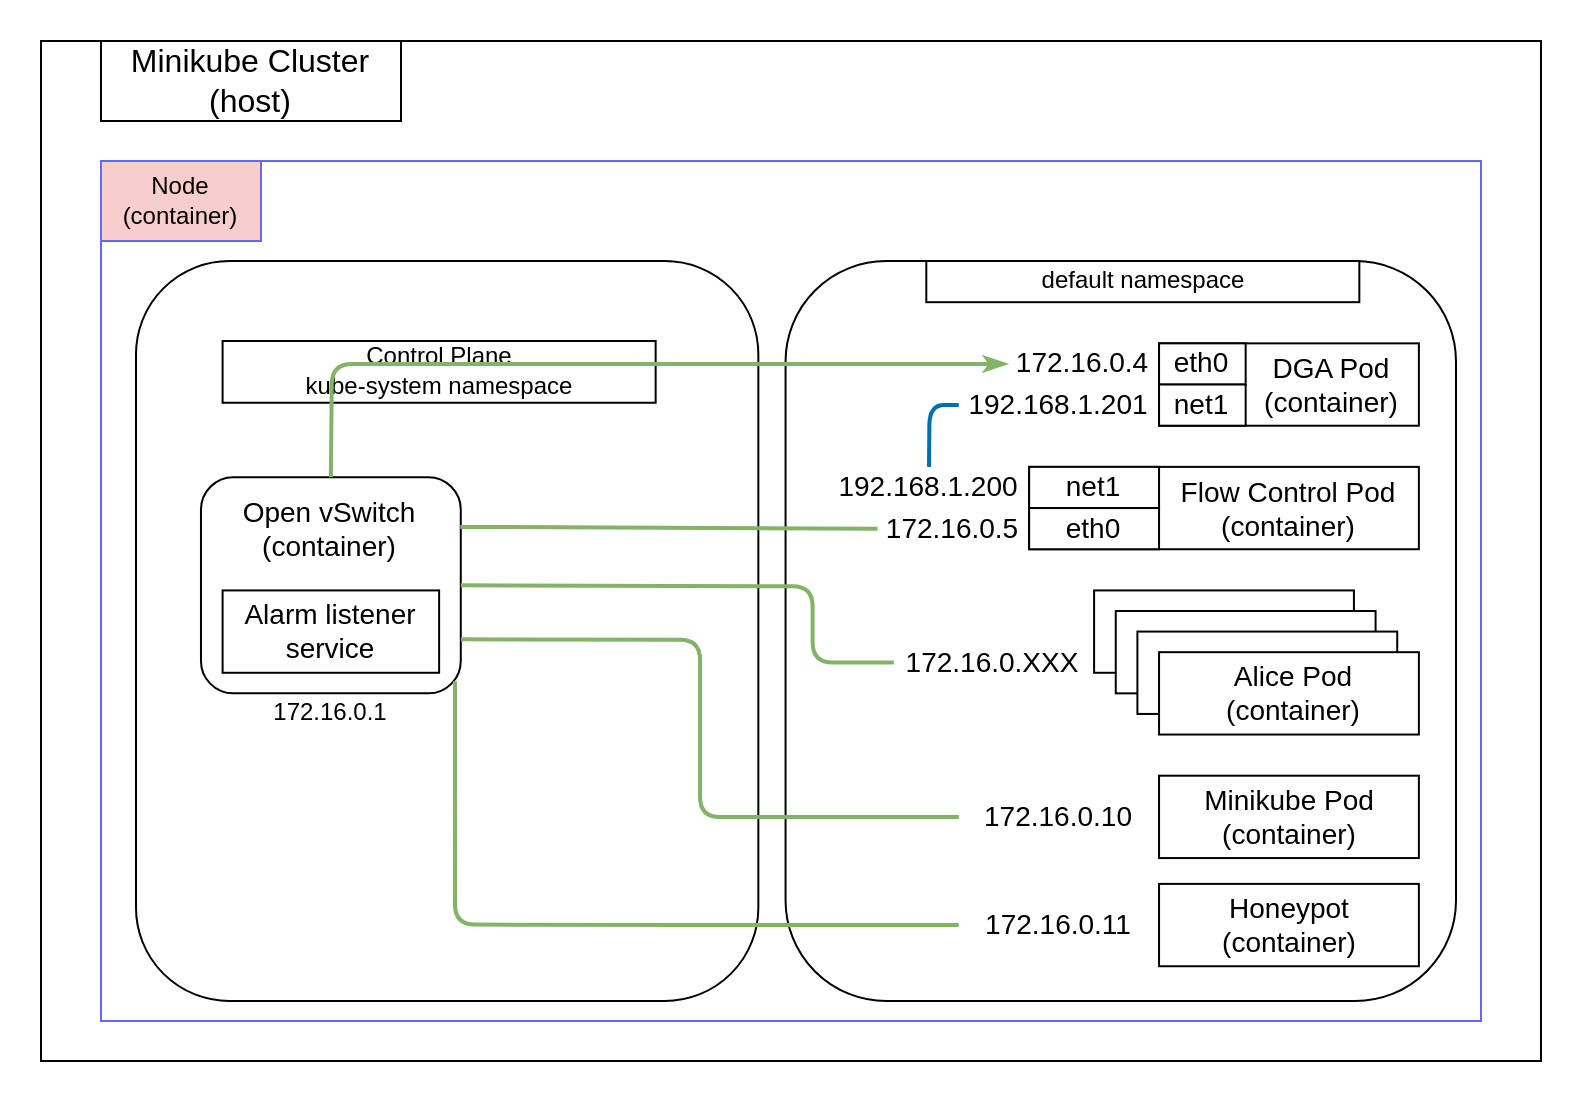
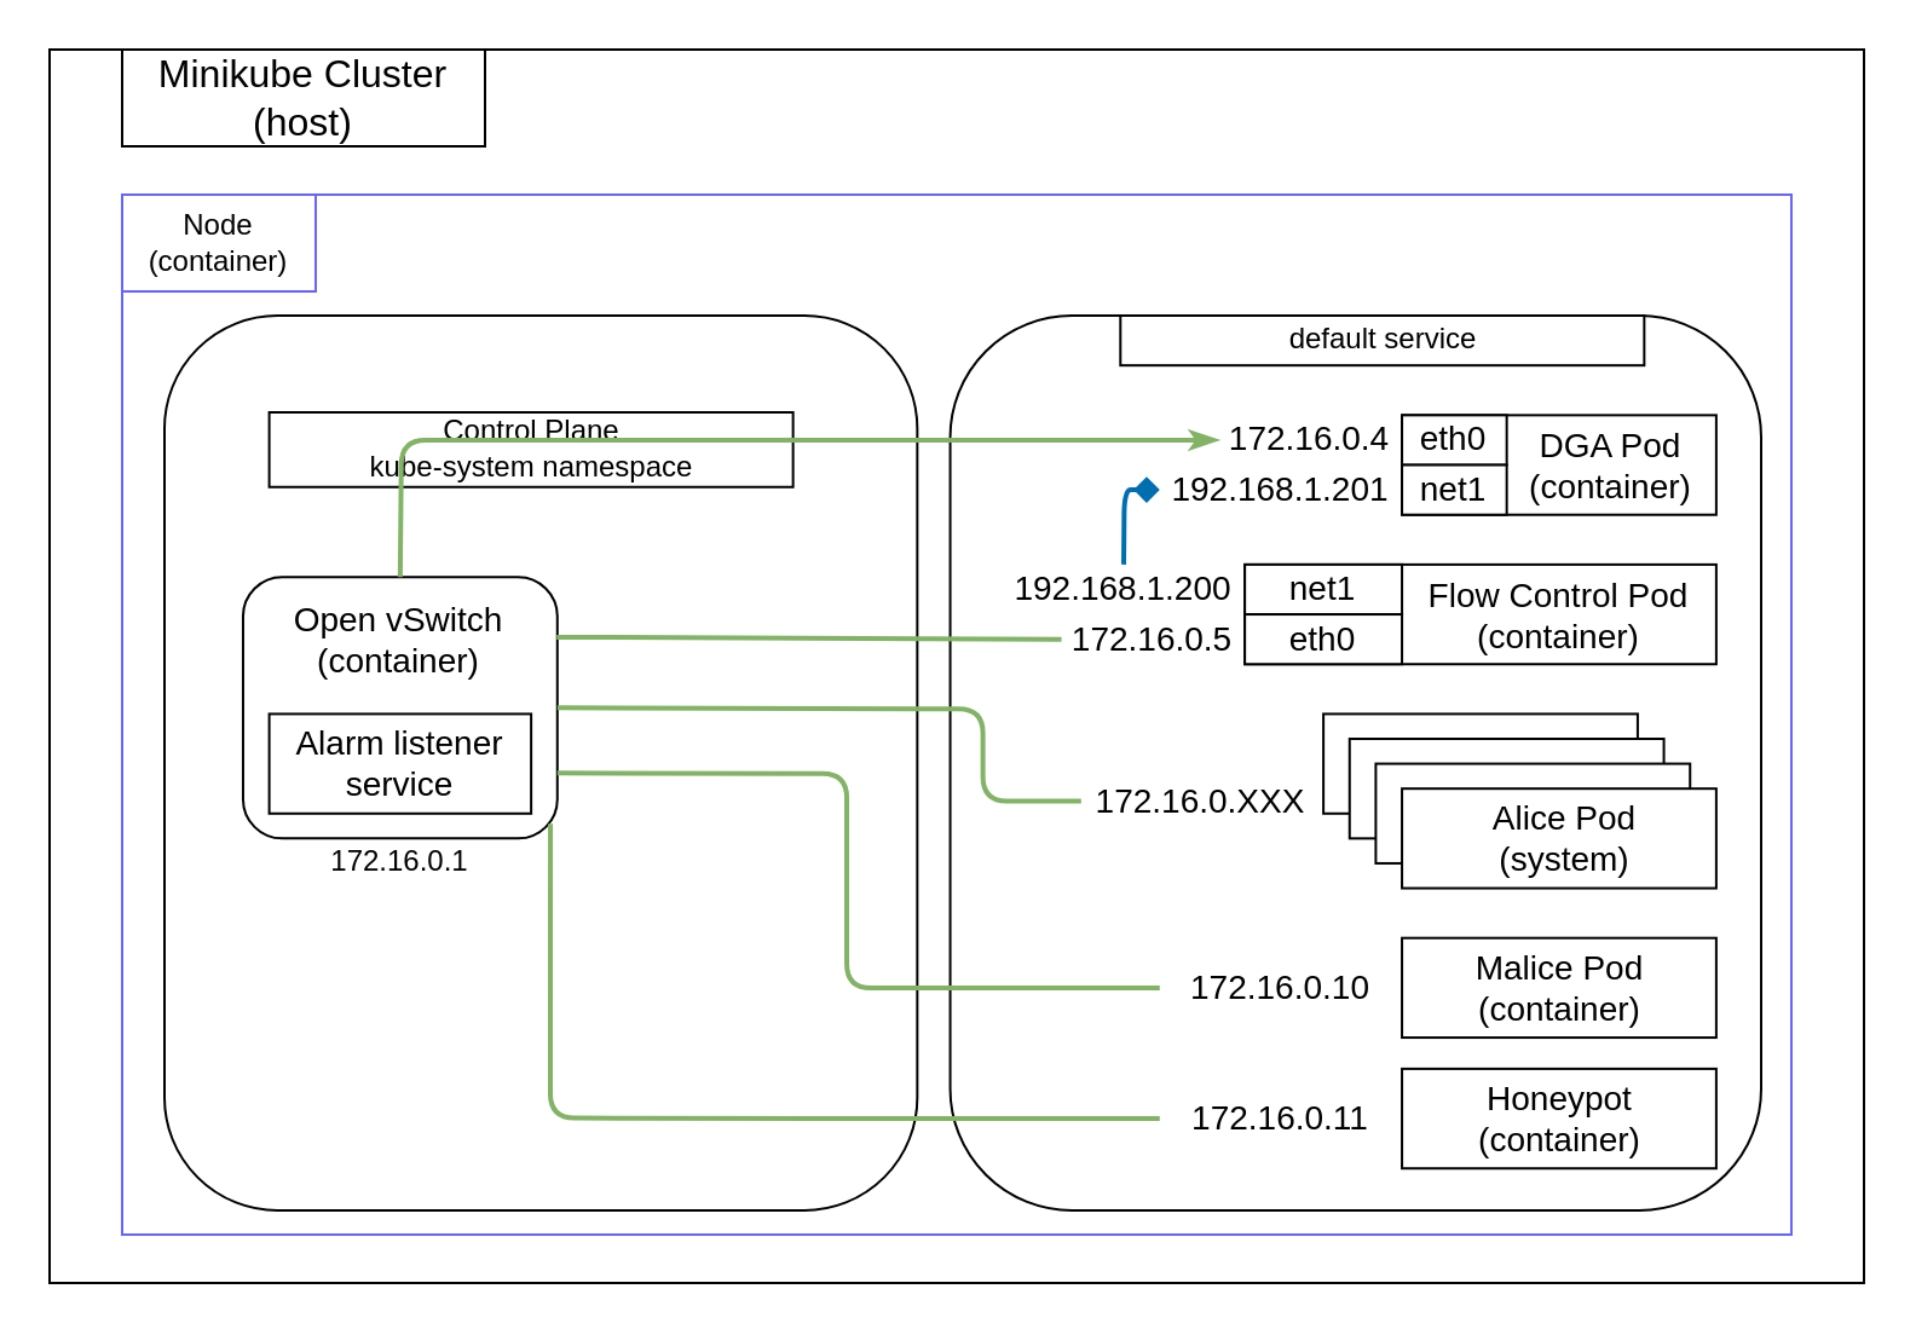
  <mxCell id="0" />
  <mxCell id="1" parent="0" />
  <mxCell id="2" value="" style="rounded=0;whiteSpace=wrap;html=1;" parent="1" vertex="1"><mxGeometry x="20" y="20" width="750" height="510" as="geometry" /></mxCell>
  <mxCell id="3" value="&lt;font style=&quot;font-size: 16px&quot;&gt;Minikube Cluster&lt;br&gt;(host)&lt;br&gt;&lt;/font&gt;" style="rounded=0;whiteSpace=wrap;html=1;" parent="1" vertex="1"><mxGeometry x="50" y="20" width="150" height="40" as="geometry" /></mxCell>
  <mxCell id="4" value="" style="rounded=0;whiteSpace=wrap;html=1;strokeColor=#6666FF;" parent="1" vertex="1"><mxGeometry x="50" y="80" width="690" height="430" as="geometry" /></mxCell>
- <mxCell id="5" value="Node&lt;br&gt;(container)" style="rounded=0;whiteSpace=wrap;html=1;strokeColor=#6666FF;fillColor=#f8cecc;" parent="1" vertex="1"><mxGeometry x="50" y="80" width="80" height="40" as="geometry" /></mxCell>
+ <mxCell id="5" value="Node&lt;br&gt;(container)" style="rounded=0;whiteSpace=wrap;html=1;strokeColor=#6666FF;" parent="1" vertex="1"><mxGeometry x="50" y="80" width="80" height="40" as="geometry" /></mxCell>
  <mxCell id="6" value="" style="group" parent="1" vertex="1" connectable="0"><mxGeometry x="67.5" y="130" width="662.5" height="370" as="geometry" /></mxCell>
  <mxCell id="7" value="" style="rounded=1;whiteSpace=wrap;html=1;" parent="6" vertex="1"><mxGeometry width="311.17" height="370" as="geometry" /></mxCell>
  <mxCell id="8" value="Control Plane&lt;br&gt;kube-system namespace" style="rounded=0;whiteSpace=wrap;html=1;" parent="6" vertex="1"><mxGeometry x="43.304" y="40" width="216.52" height="30.882" as="geometry" /></mxCell>
  <mxCell id="9" value="&lt;font style=&quot;font-size: 16px&quot;&gt;&lt;br&gt;&lt;/font&gt;" style="rounded=1;whiteSpace=wrap;html=1;" parent="6" vertex="1"><mxGeometry x="32.478" y="108.088" width="129.912" height="108.088" as="geometry" /></mxCell>
  <mxCell id="10" value="" style="rounded=1;whiteSpace=wrap;html=1;" parent="6" vertex="1"><mxGeometry x="324.78" width="335.22" height="370" as="geometry" /></mxCell>
  <mxCell id="11" value="" style="endArrow=classicThin;html=1;exitX=0.5;exitY=0;exitDx=0;exitDy=0;fillColor=#d5e8d4;strokeColor=#82b366;entryX=0;entryY=0.5;entryDx=0;entryDy=0;strokeWidth=2;endFill=1;" parent="6" source="9" target="12" edge="1"><mxGeometry width="50" height="50" relative="1" as="geometry"><mxPoint x="887.73" y="298.529" as="sourcePoint" /><mxPoint x="446.572" y="92.647" as="targetPoint" /><Array as="points"><mxPoint x="97.975" y="51.471" /><mxPoint x="336.147" y="51.471" /></Array></mxGeometry></mxCell>
  <mxCell id="12" value="172.16.0.4" style="text;html=1;strokeColor=none;fillColor=none;align=center;verticalAlign=middle;whiteSpace=wrap;rounded=0;fontSize=14;" parent="6" vertex="1"><mxGeometry x="435.746" y="41.176" width="75.782" height="20.588" as="geometry" /></mxCell>
  <mxCell id="13" value="172.16.0.5" style="text;html=1;strokeColor=none;fillColor=none;align=center;verticalAlign=middle;whiteSpace=wrap;rounded=0;fontSize=14;" parent="6" vertex="1"><mxGeometry x="370.79" y="123.529" width="75.782" height="20.588" as="geometry" /></mxCell>
  <mxCell id="14" value="172.16.0.1" style="text;html=1;strokeColor=none;fillColor=none;align=center;verticalAlign=middle;whiteSpace=wrap;rounded=0;" parent="6" vertex="1"><mxGeometry x="59.543" y="216.176" width="75.782" height="20.588" as="geometry" /></mxCell>
- <mxCell id="15" value="default namespace" style="rounded=0;whiteSpace=wrap;html=1;" parent="6" vertex="1"><mxGeometry x="395.148" width="216.52" height="20.588" as="geometry" /></mxCell>
+ <mxCell id="15" value="default service" style="rounded=0;whiteSpace=wrap;html=1;" parent="6" vertex="1"><mxGeometry x="395.148" width="216.52" height="20.588" as="geometry" /></mxCell>
  <mxCell id="16" value="" style="group" parent="6" vertex="1" connectable="0"><mxGeometry x="511.527" y="41.176" width="129.912" height="41.176" as="geometry" /></mxCell>
  <mxCell id="17" value="" style="rounded=0;whiteSpace=wrap;html=1;fontSize=14;" parent="16" vertex="1"><mxGeometry width="129.912" height="41.176" as="geometry" /></mxCell>
  <mxCell id="18" value="eth0" style="rounded=0;whiteSpace=wrap;html=1;fontSize=14;" parent="16" vertex="1"><mxGeometry width="43.304" height="20.588" as="geometry" /></mxCell>
  <mxCell id="19" value="net1" style="rounded=0;whiteSpace=wrap;html=1;fontSize=14;" parent="16" vertex="1"><mxGeometry y="20.588" width="43.304" height="20.588" as="geometry" /></mxCell>
  <mxCell id="20" value="DGA Pod&lt;br&gt;(container)" style="text;html=1;strokeColor=none;fillColor=none;align=center;verticalAlign=middle;whiteSpace=wrap;rounded=0;fontSize=14;" parent="16" vertex="1"><mxGeometry x="43.304" width="86.608" height="41.176" as="geometry" /></mxCell>
  <mxCell id="21" value="" style="group" parent="6" vertex="1" connectable="0"><mxGeometry x="446.572" y="102.941" width="194.868" height="41.176" as="geometry" /></mxCell>
  <mxCell id="22" value="" style="rounded=0;whiteSpace=wrap;html=1;fontSize=14;" parent="21" vertex="1"><mxGeometry width="194.868" height="41.176" as="geometry" /></mxCell>
  <mxCell id="23" value="net1" style="rounded=0;whiteSpace=wrap;html=1;fontSize=14;" parent="21" vertex="1"><mxGeometry width="64.956" height="20.588" as="geometry" /></mxCell>
  <mxCell id="24" value="eth0" style="rounded=0;whiteSpace=wrap;html=1;fontSize=14;" parent="21" vertex="1"><mxGeometry y="20.588" width="64.956" height="20.588" as="geometry" /></mxCell>
  <mxCell id="25" value="Flow Control Pod&lt;br&gt;(container)" style="text;html=1;strokeColor=none;fillColor=none;align=center;verticalAlign=middle;whiteSpace=wrap;rounded=0;fontSize=14;" parent="21" vertex="1"><mxGeometry x="64.956" width="129.912" height="41.176" as="geometry" /></mxCell>
  <mxCell id="26" value="192.168.1.200" style="text;html=1;strokeColor=none;fillColor=none;align=center;verticalAlign=middle;whiteSpace=wrap;rounded=0;fontSize=14;" parent="6" vertex="1"><mxGeometry x="346.431" y="102.941" width="100.14" height="20.588" as="geometry" /></mxCell>
  <mxCell id="27" value="192.168.1.201" style="text;html=1;strokeColor=none;fillColor=none;align=center;verticalAlign=middle;whiteSpace=wrap;rounded=0;fontSize=14;" parent="6" vertex="1"><mxGeometry x="411.387" y="61.765" width="100.14" height="20.588" as="geometry" /></mxCell>
- <mxCell id="28" value="" style="endArrow=none;html=1;fontSize=14;entryX=0;entryY=0.5;entryDx=0;entryDy=0;exitX=0.5;exitY=0;exitDx=0;exitDy=0;fillColor=#1ba1e2;strokeColor=#006EAF;strokeWidth=2;" parent="6" source="26" target="27" edge="1"><mxGeometry width="50" height="50" relative="1" as="geometry"><mxPoint x="890.437" y="319.118" as="sourcePoint" /><mxPoint x="944.566" y="267.647" as="targetPoint" /><Array as="points"><mxPoint x="396.772" y="72.059" /></Array></mxGeometry></mxCell>
+ <mxCell id="28" value="" style="endArrow=diamond;html=1;fontSize=14;entryX=0;entryY=0.5;entryDx=0;entryDy=0;exitX=0.5;exitY=0;exitDx=0;exitDy=0;fillColor=#1ba1e2;strokeColor=#006EAF;strokeWidth=2;" parent="6" source="26" target="27" edge="1"><mxGeometry width="50" height="50" relative="1" as="geometry"><mxPoint x="890.437" y="319.118" as="sourcePoint" /><mxPoint x="944.566" y="267.647" as="targetPoint" /><Array as="points"><mxPoint x="396.772" y="72.059" /></Array></mxGeometry></mxCell>
  <mxCell id="29" value="" style="group" parent="6" vertex="1" connectable="0"><mxGeometry x="479.049" y="164.706" width="162.39" height="72.059" as="geometry" /></mxCell>
  <mxCell id="30" value="" style="rounded=0;whiteSpace=wrap;html=1;fontSize=14;" parent="29" vertex="1"><mxGeometry width="129.912" height="41.176" as="geometry" /></mxCell>
  <mxCell id="31" value="" style="rounded=0;whiteSpace=wrap;html=1;fontSize=14;" parent="29" vertex="1"><mxGeometry x="10.826" y="10.294" width="129.912" height="41.176" as="geometry" /></mxCell>
  <mxCell id="32" value="" style="rounded=0;whiteSpace=wrap;html=1;fontSize=14;" parent="29" vertex="1"><mxGeometry x="21.652" y="20.588" width="129.912" height="41.176" as="geometry" /></mxCell>
  <mxCell id="33" value="" style="rounded=0;whiteSpace=wrap;html=1;fontSize=14;" parent="29" vertex="1"><mxGeometry x="32.478" y="30.882" width="129.912" height="41.176" as="geometry" /></mxCell>
- <mxCell id="34" value="Alice Pod&lt;br&gt;(container)" style="text;html=1;strokeColor=none;fillColor=none;align=center;verticalAlign=middle;whiteSpace=wrap;rounded=0;fontSize=14;" parent="29" vertex="1"><mxGeometry x="59.543" y="36.029" width="81.195" height="30.882" as="geometry" /></mxCell>
+ <mxCell id="34" value="Alice Pod&lt;br&gt;(system)" style="text;html=1;strokeColor=none;fillColor=none;align=center;verticalAlign=middle;whiteSpace=wrap;rounded=0;fontSize=14;" parent="29" vertex="1"><mxGeometry x="59.543" y="36.029" width="81.195" height="30.882" as="geometry" /></mxCell>
  <mxCell id="35" value="" style="rounded=0;whiteSpace=wrap;html=1;fontSize=14;" parent="6" vertex="1"><mxGeometry x="511.527" y="257.353" width="129.912" height="41.176" as="geometry" /></mxCell>
  <mxCell id="36" value="172.16.0.XXX" style="text;html=1;strokeColor=none;fillColor=none;align=center;verticalAlign=middle;whiteSpace=wrap;rounded=0;fontSize=14;" parent="6" vertex="1"><mxGeometry x="378.909" y="190.441" width="100.14" height="20.588" as="geometry" /></mxCell>
  <mxCell id="37" value="172.16.0.10" style="text;html=1;strokeColor=none;fillColor=none;align=center;verticalAlign=middle;whiteSpace=wrap;rounded=0;fontSize=14;" parent="6" vertex="1"><mxGeometry x="411.387" y="267.647" width="100.14" height="20.588" as="geometry" /></mxCell>
  <mxCell id="38" value="" style="endArrow=none;html=1;strokeWidth=2;fontSize=14;exitX=1;exitY=0.75;exitDx=0;exitDy=0;entryX=0;entryY=0.5;entryDx=0;entryDy=0;fillColor=#d5e8d4;strokeColor=#82b366;" parent="6" source="9" target="37" edge="1"><mxGeometry width="50" height="50" relative="1" as="geometry"><mxPoint x="890.437" y="308.824" as="sourcePoint" /><mxPoint x="944.566" y="257.353" as="targetPoint" /><Array as="points"><mxPoint x="282.017" y="189.412" /><mxPoint x="282.017" y="277.941" /></Array></mxGeometry></mxCell>
- <mxCell id="39" value="Minikube Pod&lt;br&gt;(container)" style="text;html=1;strokeColor=none;fillColor=none;align=center;verticalAlign=middle;whiteSpace=wrap;rounded=0;fontSize=14;" parent="6" vertex="1"><mxGeometry x="533.179" y="257.353" width="86.608" height="41.176" as="geometry" /></mxCell>
+ <mxCell id="39" value="Malice Pod&lt;br&gt;(container)" style="text;html=1;strokeColor=none;fillColor=none;align=center;verticalAlign=middle;whiteSpace=wrap;rounded=0;fontSize=14;" parent="6" vertex="1"><mxGeometry x="533.179" y="257.353" width="86.608" height="41.176" as="geometry" /></mxCell>
  <mxCell id="40" value="Open vSwitch&lt;br style=&quot;font-size: 14px;&quot;&gt;(container)" style="text;html=1;strokeColor=none;fillColor=none;align=center;verticalAlign=middle;whiteSpace=wrap;rounded=0;fontSize=14;" parent="6" vertex="1"><mxGeometry x="48.717" y="113.235" width="97.434" height="41.176" as="geometry" /></mxCell>
  <mxCell id="41" value="" style="endArrow=none;html=1;fontSize=14;entryX=0;entryY=0.5;entryDx=0;entryDy=0;exitX=0.998;exitY=0.23;exitDx=0;exitDy=0;exitPerimeter=0;fillColor=#d5e8d4;strokeColor=#82b366;strokeWidth=2;" parent="6" source="9" target="13" edge="1"><mxGeometry width="50" height="50" relative="1" as="geometry"><mxPoint x="424.92" y="205.882" as="sourcePoint" /><mxPoint x="479.049" y="154.412" as="targetPoint" /></mxGeometry></mxCell>
  <mxCell id="42" value="" style="endArrow=none;html=1;strokeWidth=2;fontSize=14;exitX=1;exitY=0.5;exitDx=0;exitDy=0;entryX=0;entryY=0.5;entryDx=0;entryDy=0;fillColor=#d5e8d4;strokeColor=#82b366;" parent="6" source="9" target="36" edge="1"><mxGeometry width="50" height="50" relative="1" as="geometry"><mxPoint x="251.704" y="195.588" as="sourcePoint" /><mxPoint x="305.834" y="144.118" as="targetPoint" /><Array as="points"><mxPoint x="338.312" y="162.647" /><mxPoint x="338.312" y="200.735" /></Array></mxGeometry></mxCell>
  <mxCell id="43" value="Alarm listener&lt;br&gt;service" style="rounded=0;whiteSpace=wrap;html=1;fontSize=14;" parent="6" vertex="1"><mxGeometry x="43.304" y="164.706" width="108.26" height="41.176" as="geometry" /></mxCell>
  <mxCell id="44" value="" style="rounded=0;whiteSpace=wrap;html=1;fontSize=14;" parent="6" vertex="1"><mxGeometry x="511.527" y="311.441" width="129.912" height="41.176" as="geometry" /></mxCell>
  <mxCell id="45" value="172.16.0.11" style="text;html=1;strokeColor=none;fillColor=none;align=center;verticalAlign=middle;whiteSpace=wrap;rounded=0;fontSize=14;" parent="6" vertex="1"><mxGeometry x="411.387" y="321.735" width="100.14" height="20.588" as="geometry" /></mxCell>
  <mxCell id="46" value="" style="endArrow=none;html=1;strokeWidth=2;fontSize=14;exitX=0.978;exitY=0.944;exitDx=0;exitDy=0;entryX=0;entryY=0.5;entryDx=0;entryDy=0;fillColor=#d5e8d4;strokeColor=#82b366;exitPerimeter=0;" parent="6" source="9" target="45" edge="1"><mxGeometry width="50" height="50" relative="1" as="geometry"><mxPoint x="162.39" y="243.242" as="sourcePoint" /><mxPoint x="847.066" y="9.819" as="targetPoint" /><Array as="points"><mxPoint x="159.5" y="331.784" /><mxPoint x="282.017" y="332.029" /></Array></mxGeometry></mxCell>
  <mxCell id="47" value="Honeypot&lt;br&gt;(container)" style="text;html=1;strokeColor=none;fillColor=none;align=center;verticalAlign=middle;whiteSpace=wrap;rounded=0;fontSize=14;" parent="6" vertex="1"><mxGeometry x="533.179" y="311.441" width="86.608" height="41.176" as="geometry" /></mxCell>
